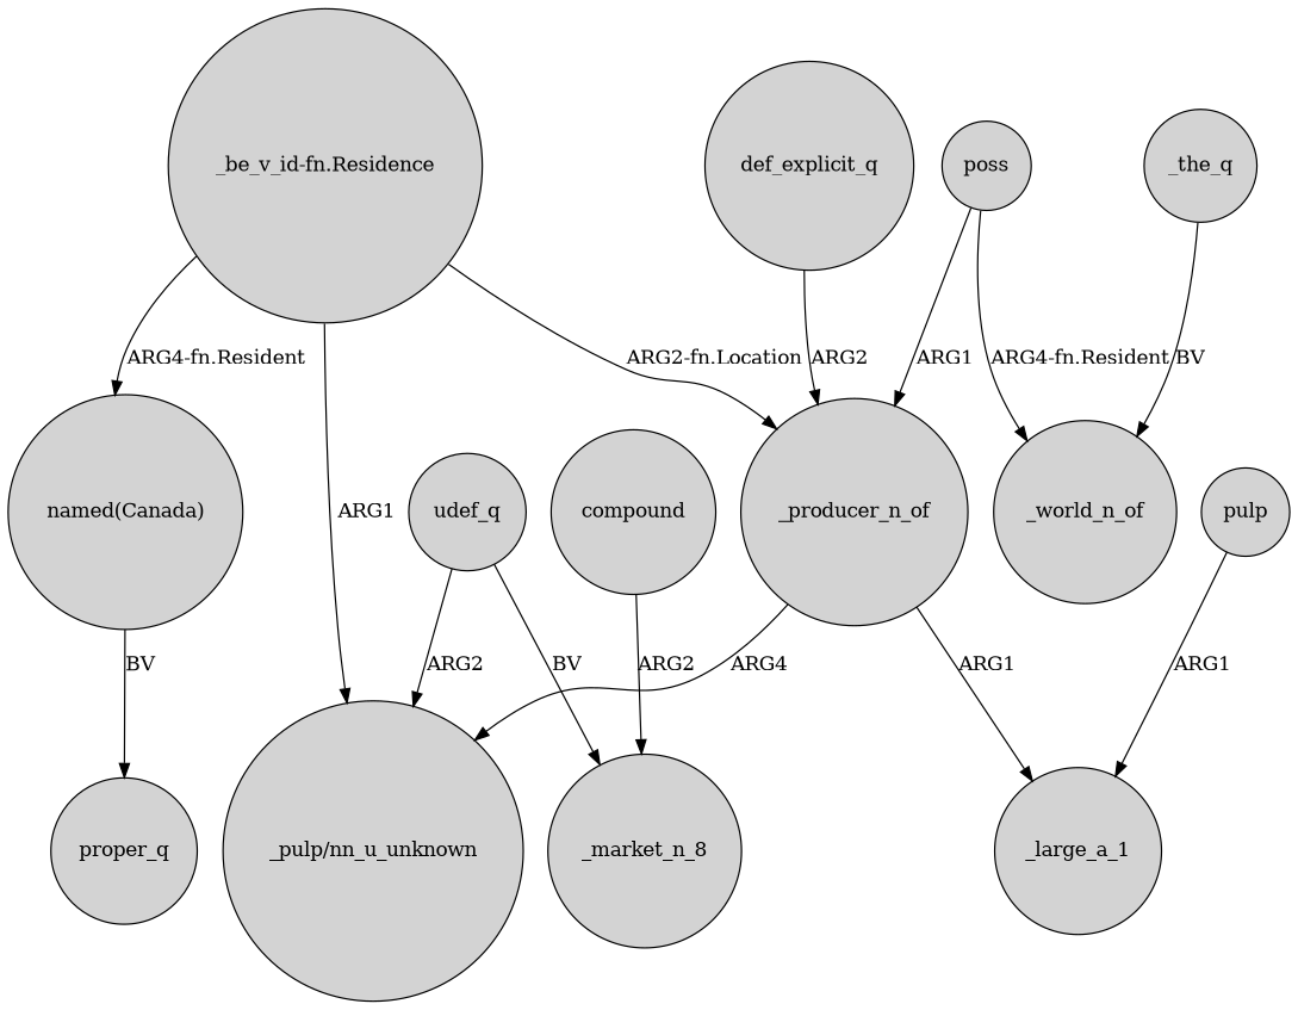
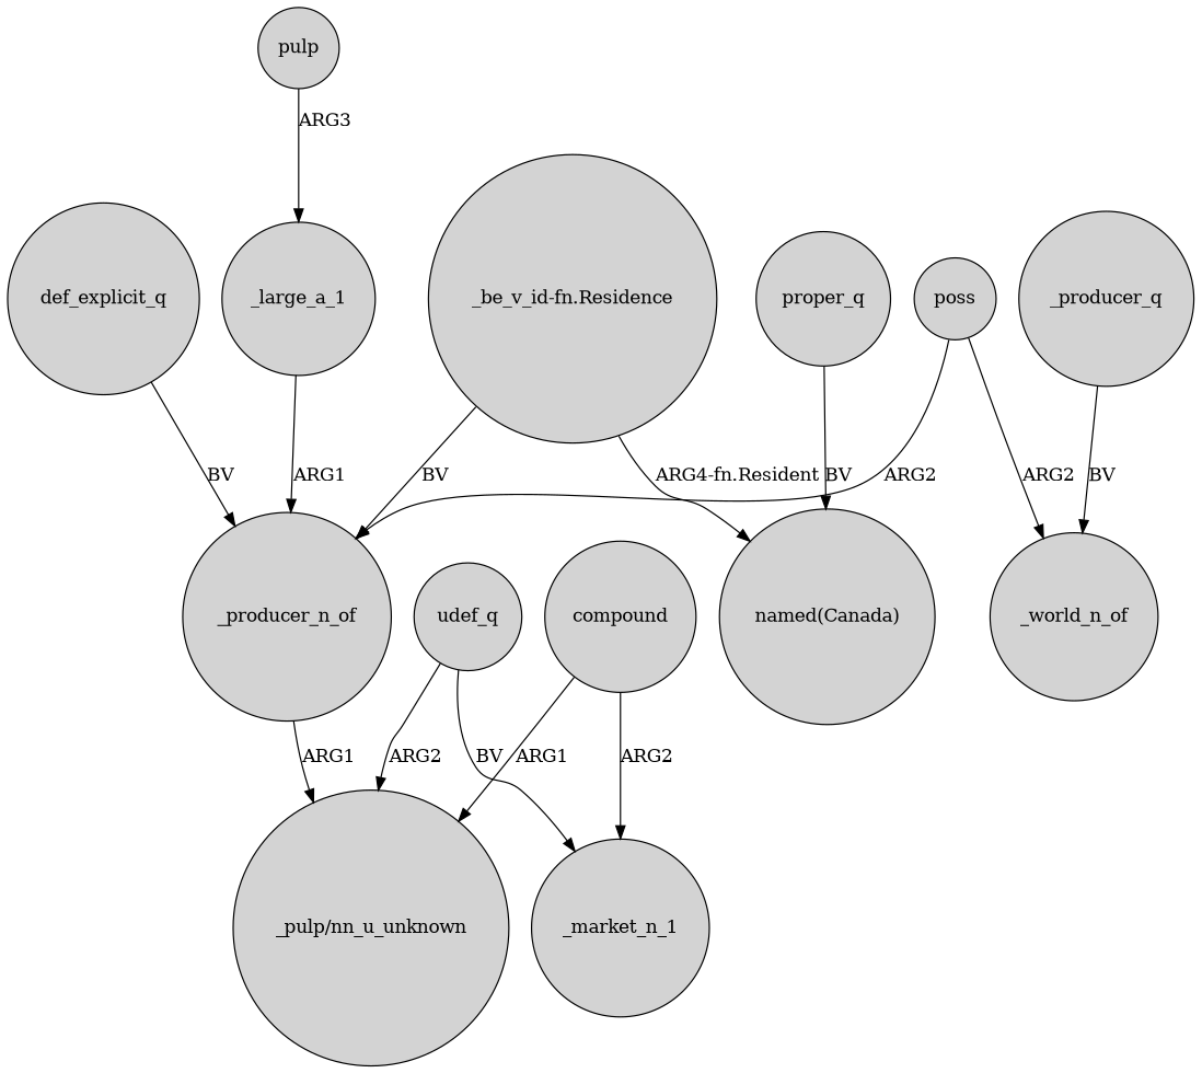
  digraph {
    node [shape=circle style=filled]
    udef_q
    "_pulp/nn_u_unknown"
-   _market_n_1 [label=_market_n_8]
+   _market_n_1
    "_be_v_id-fn.Residence"
    "named(Canada)"
    _producer_n_of
    _large_a_1
    poss
    _world_n_of
    compound
    def_explicit_q
    n12 [label=pulp]
-   _the_q
+   _the_q [label=_producer_q]
    proper_q
    udef_q -> "_pulp/nn_u_unknown" [label=ARG2]
    udef_q -> _market_n_1 [label=BV]
    "_be_v_id-fn.Residence" -> "named(Canada)" [label="ARG4-fn.Resident"]
-   "_be_v_id-fn.Residence" -> _producer_n_of [label="ARG2-fn.Location"]
-   _producer_n_of -> "_pulp/nn_u_unknown" [label=ARG4]
-   _producer_n_of -> _large_a_1 [label=ARG1]
-   poss -> _producer_n_of [label=ARG1]
-   poss -> _world_n_of [label="ARG4-fn.Resident"]
-   "_be_v_id-fn.Residence" -> "_pulp/nn_u_unknown" [label=ARG1]
+   "_be_v_id-fn.Residence" -> _producer_n_of [label=BV]
+   _producer_n_of -> "_pulp/nn_u_unknown" [label=ARG1]
+   _large_a_1 -> _producer_n_of [label=ARG1]
+   poss -> _producer_n_of [label=ARG2]
+   poss -> _world_n_of [label=ARG2]
+   compound -> "_pulp/nn_u_unknown" [label=ARG1]
    compound -> _market_n_1 [label=ARG2]
-   def_explicit_q -> _producer_n_of [label=ARG2]
-   n12 -> _large_a_1 [label=ARG1]
+   def_explicit_q -> _producer_n_of [label=BV]
+   n12 -> _large_a_1 [label=ARG3]
    _the_q -> _world_n_of [label=BV]
-   "named(Canada)" -> proper_q [label=BV]
+   proper_q -> "named(Canada)" [label=BV]
  }
